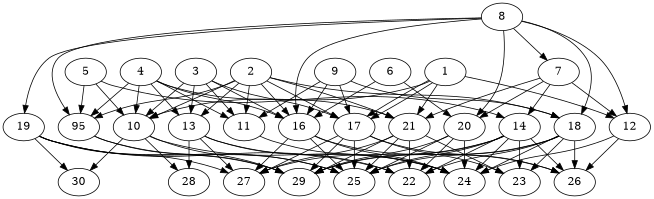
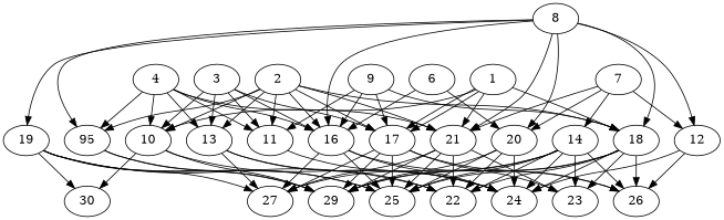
  digraph {
    node [alpha=0.08]
    1 [alpha=0.01 expect_size=33263616]
    10 [alpha=0.17 expect_size=38817792]
    17 [alpha=0.01 expect_size=22496256]
    18 [alpha=0.19 expect_size=19478528]
    21 [alpha=0.09 expect_size=8055808]
    24 [alpha=0.07 expect_size=43574272]
-   28 [alpha=0.07 expect_size=19965952]
    29 [expect_size=17239040]
    30 [alpha=0.03 expect_size=46896128]
    26 [alpha=0.07 expect_size=27304960]
    27 [alpha=0.07 expect_size=16434176]
    23 [alpha=0.12 expect_size=14497792]
    25 [expect_size=21001216]
    22 [alpha=0.17 expect_size=25786368]
    2 [expect_size=39214080]
    11 [expect_size=28720128]
    13 [alpha=0.12 expect_size=50746368]
    n18 [alpha=0.03 expect_size=19063808 label=95]
    16 [alpha=0.15 expect_size=50544640]
    3 [alpha=0.10 expect_size=21604352]
    4 [alpha=0.17 expect_size=51084288]
-   5 [alpha=0.13 expect_size=19644416]
    14 [alpha=0.10 expect_size=26877952]
    6 [expect_size=48567296]
    20 [alpha=0.15 expect_size=16193536]
    7 [alpha=0.19 expect_size=6326272]
    12 [alpha=0.15 expect_size=32126976]
    8 [alpha=0.19 expect_size=7299072]
    19 [alpha=0.13 expect_size=17490944]
    9 [alpha=0.19 expect_size=5837824]
    1 -> 10
    1 -> 17
    1 -> 17
-   1 -> 12
+   1 -> 18
    1 -> 21
    10 -> 24
-   10 -> 28
    10 -> 29
    10 -> 30
    17 -> 29
    17 -> 26
    17 -> 27
    17 -> 23
    17 -> 25
    18 -> 24
    18 -> 29
    18 -> 26
    18 -> 23
    18 -> 25
    18 -> 22
    21 -> 29
    21 -> 27
    21 -> 23
    21 -> 25
    21 -> 22
    2 -> 10
    2 -> 17
    2 -> 18
    2 -> 21
    2 -> 11
    2 -> 13
    2 -> n18
    2 -> 16
    11 -> 24
    13 -> 24
-   13 -> 28
    13 -> 27
    13 -> 22
    n18 -> 29
    n18 -> 25
    16 -> 24
    16 -> 26
    16 -> 27
    16 -> 25
    3 -> 10
    3 -> 17
    3 -> 11
    3 -> 13
    3 -> 16
    4 -> 10
    4 -> 21
    4 -> 11
    4 -> 13
    4 -> n18
    4 -> 16
-   5 -> 10
-   5 -> n18
-   5 -> 14
    14 -> 24
    14 -> 29
    14 -> 26
    14 -> 27
    14 -> 23
    14 -> 25
    14 -> 22
    6 -> 16
    6 -> 20
    20 -> 24
    20 -> 29
    20 -> 25
    20 -> 22
    7 -> 21
    7 -> 14
    7 -> 20
    7 -> 12
    12 -> 24
    12 -> 26
    8 -> 18
-   8 -> 7
+   8 -> 21
    8 -> n18
    8 -> 16
    8 -> 20
    8 -> 12
    8 -> 19
    19 -> 29
    19 -> 30
    19 -> 27
    19 -> 25
    19 -> 22
    9 -> 17
    9 -> 18
    9 -> 11
    9 -> 16
  }
